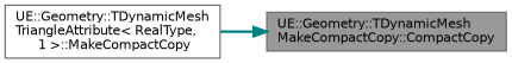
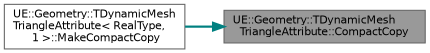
  digraph {
    rankdir=RL
    node [fontname=Helvetica fontsize=10 shape=box style=filled]
-   n1 [color=gray40 fillcolor=grey60 fontcolor=black height=0.2 label="UE::Geometry::TDynamicMesh\lMakeCompactCopy::CompactCopy" width=0.4]
+   n1 [color=gray40 fillcolor=grey60 fontcolor=black height=0.2 label="UE::Geometry::TDynamicMesh\lTriangleAttribute::CompactCopy" width=0.4]
    n2 [color=grey40 fillcolor=white height=0.2 label="UE::Geometry::TDynamicMesh\lTriangleAttribute\< RealType,\l 1 \>::MakeCompactCopy" width=0.4]
    n1 -> n2 [color=teal dir=back fontname=Helvetica fontsize=10 labelfontname=Helvetica labelfontsize=10 style=bold]
  }
